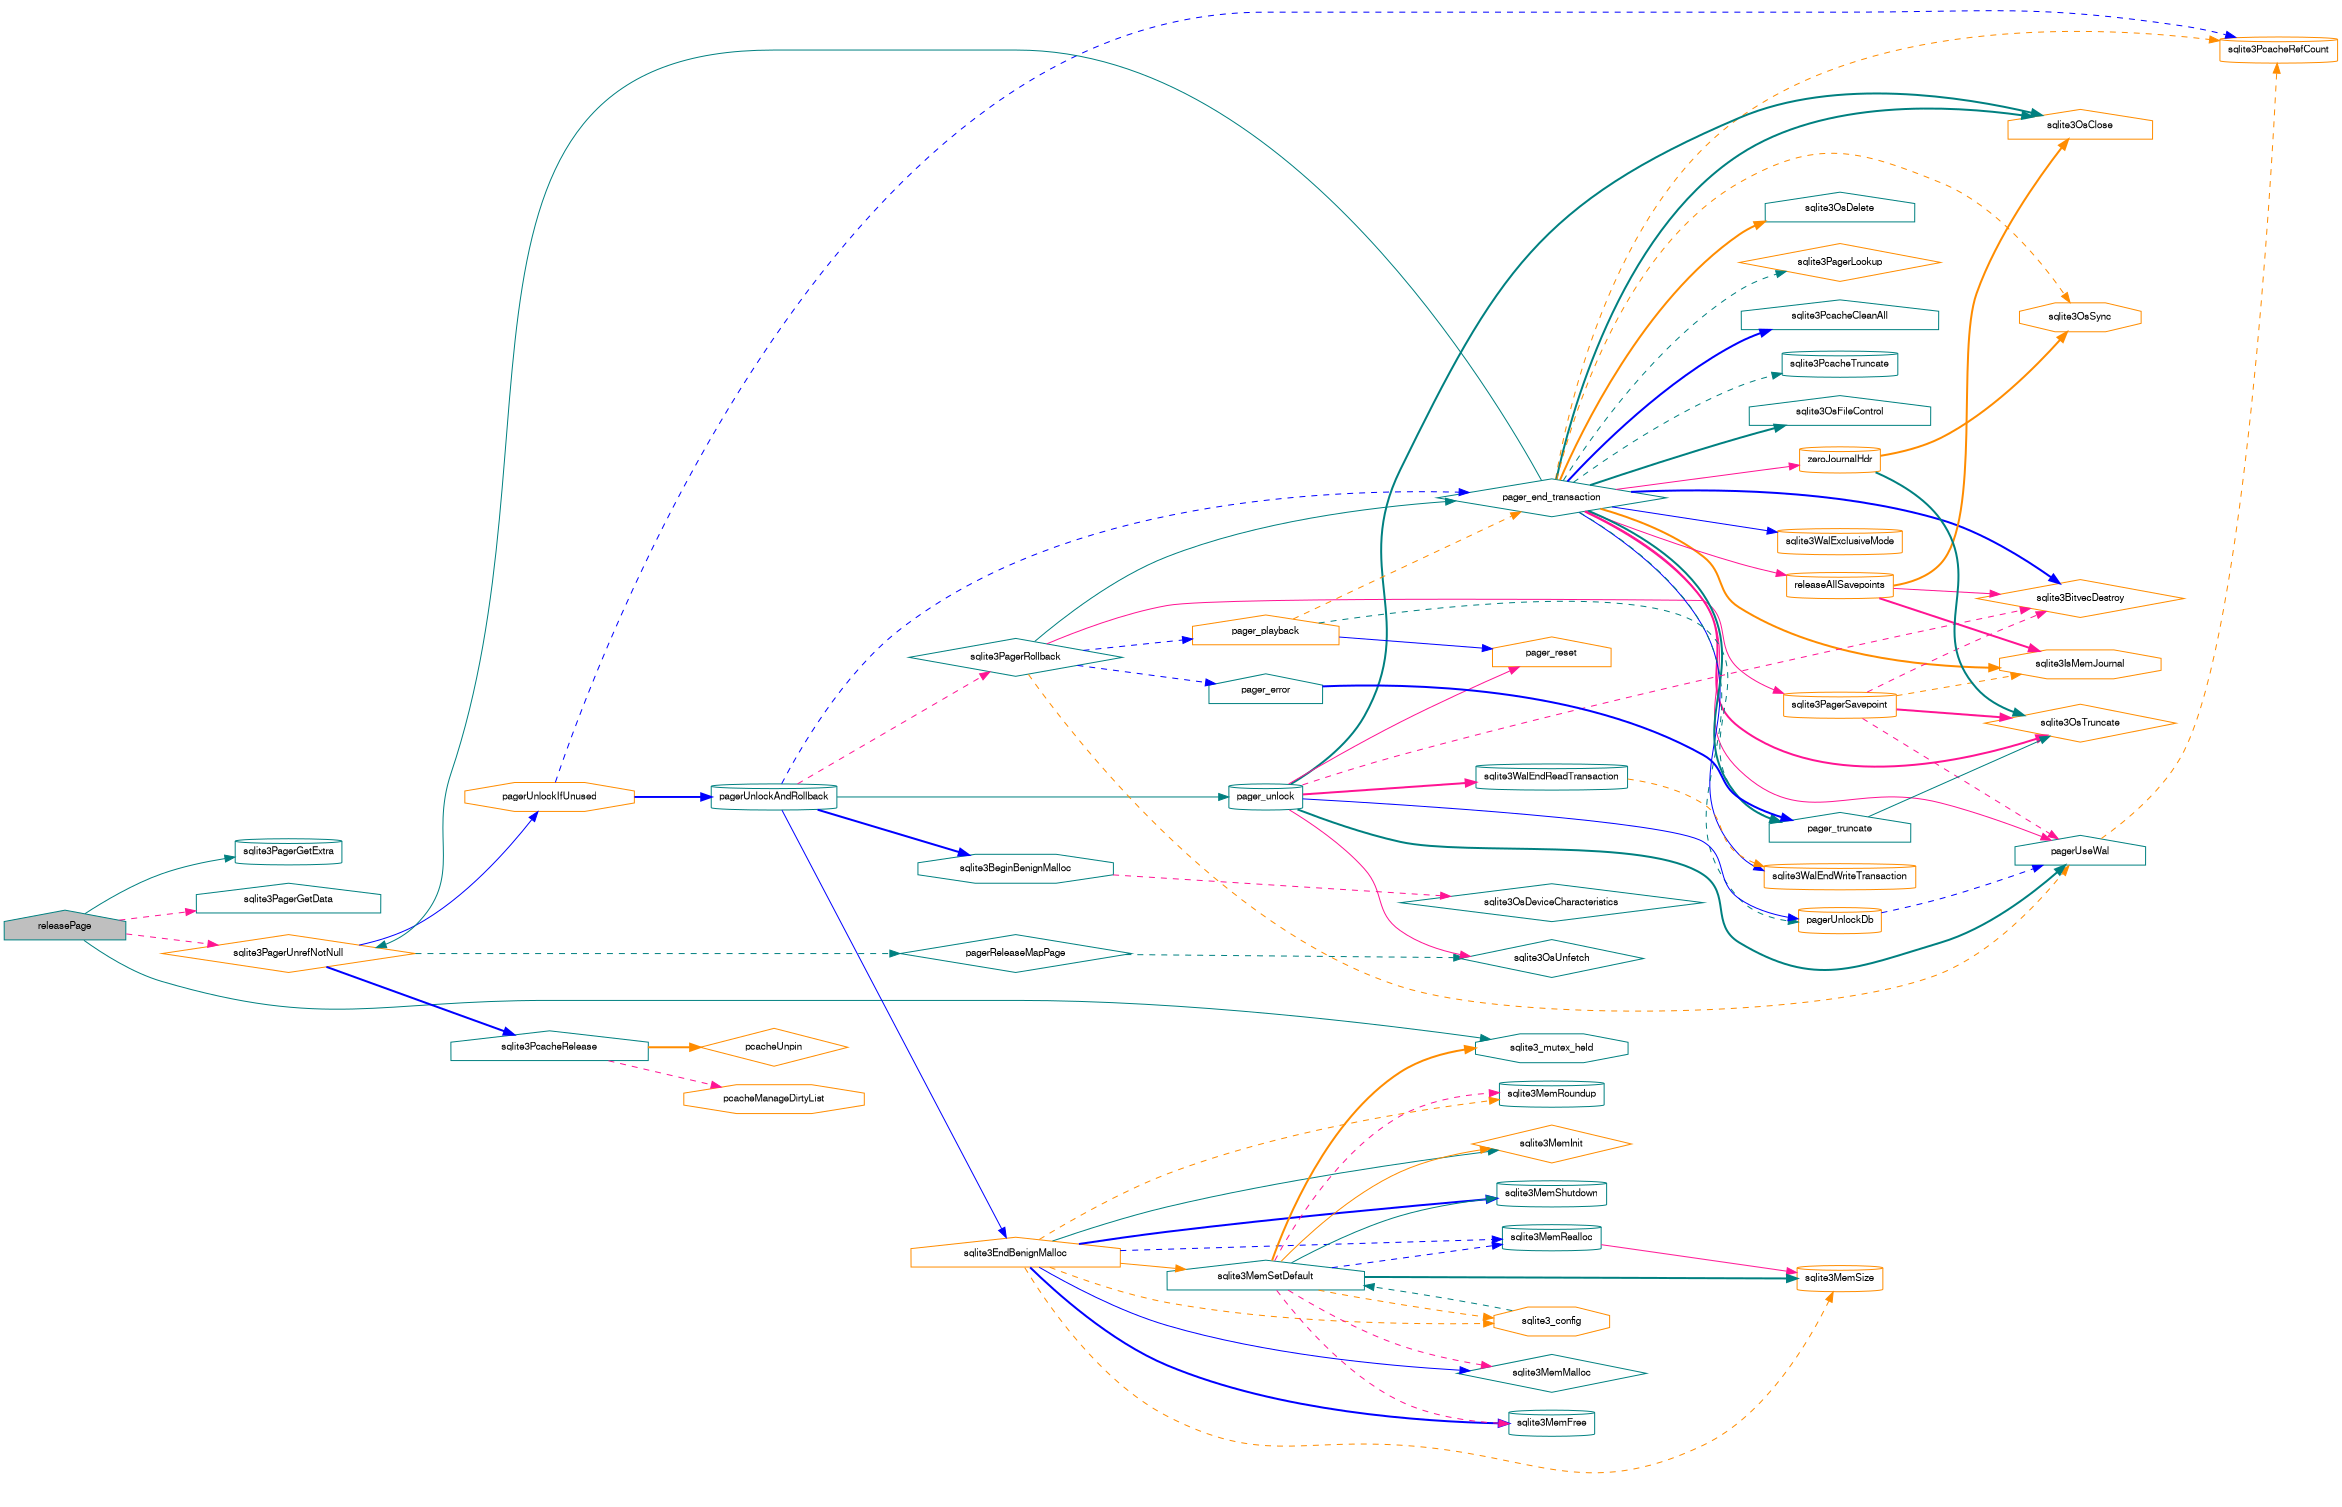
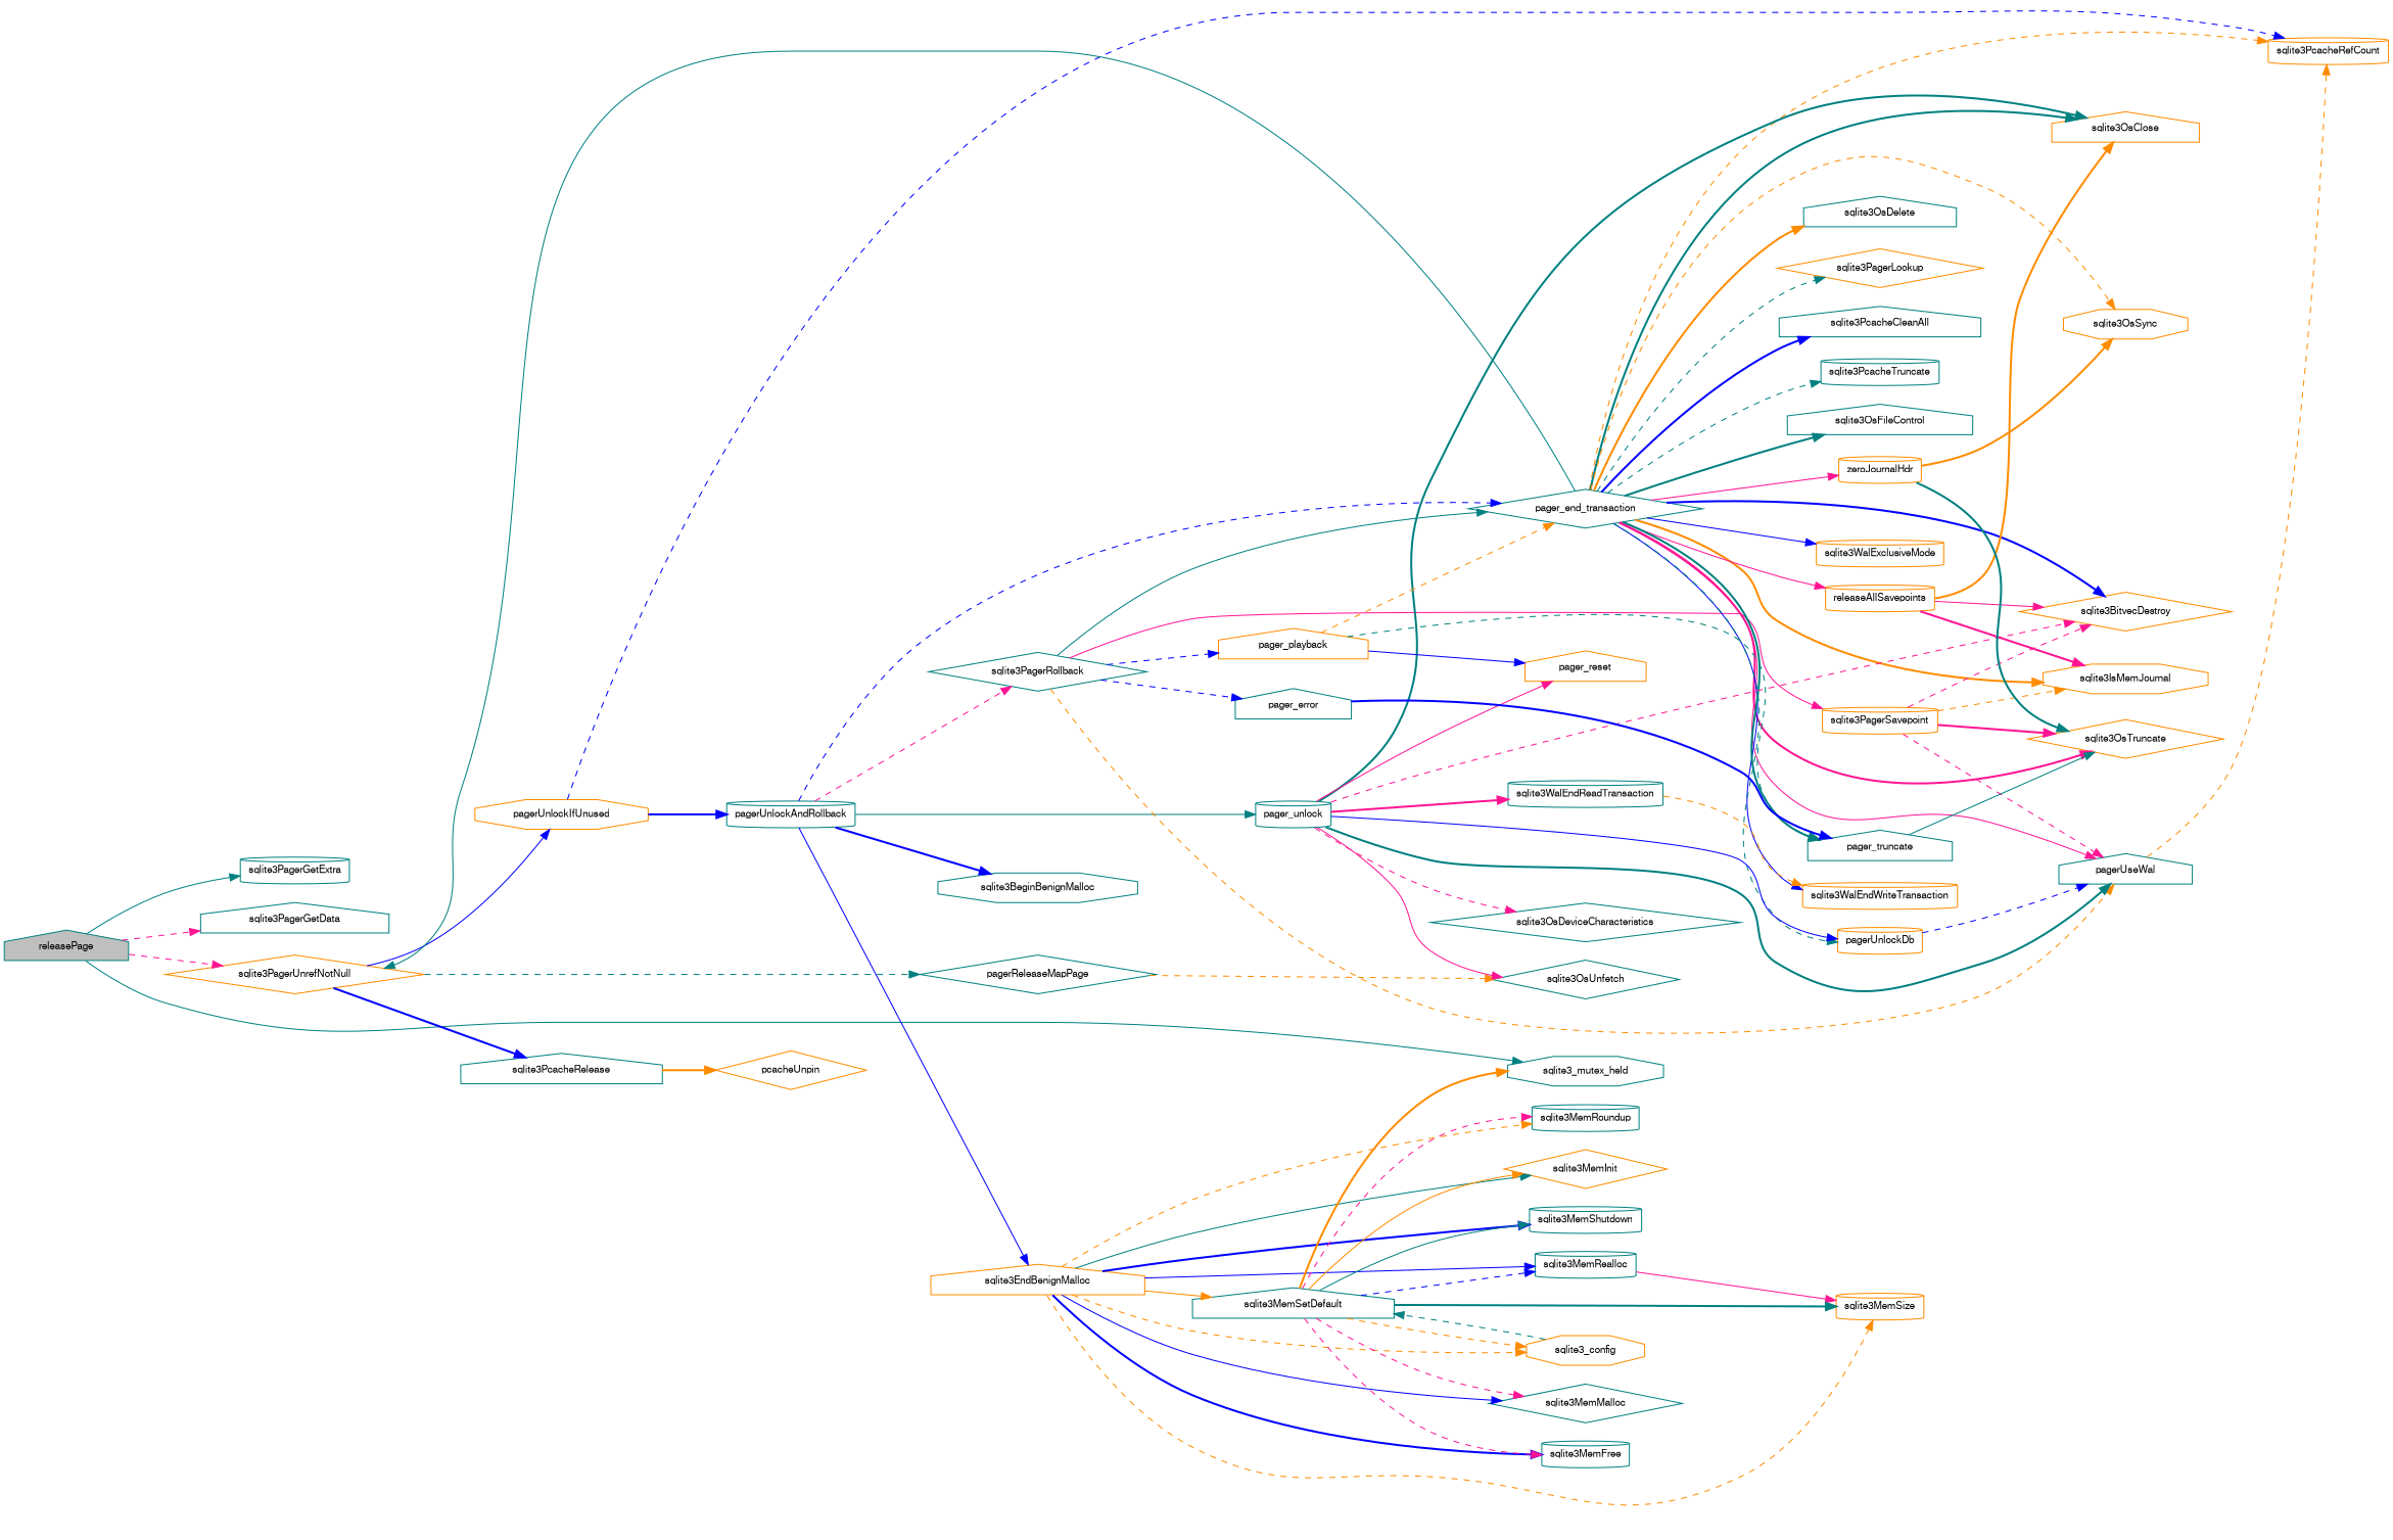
  digraph {
    rankdir=LR
    node [color=teal fillcolor=white fontname=FreeSans fontsize=10 shape=cylinder style=filled]
    edge [color=deeppink fontname=FreeSans fontsize=10 labelfontname=FreeSans labelfontsize=10 style=dashed]
    n1 [fillcolor=grey75 fontcolor=black height=0.2 label=releasePage shape=house width=0.4]
    n2 [height=0.2 label=sqlite3PagerGetExtra width=0.4]
    n3 [height=0.2 label=sqlite3PagerGetData shape=house width=0.4]
    n4 [height=0.2 label=sqlite3_mutex_held shape=octagon width=0.4]
    n5 [color=darkorange height=0.2 label=sqlite3PagerUnrefNotNull shape=diamond width=0.4]
    n6 [height=0.2 label=pagerReleaseMapPage shape=diamond width=0.4]
    n7 [height=0.2 label=sqlite3PcacheRelease shape=house width=0.4]
    n8 [color=darkorange height=0.2 label=pagerUnlockIfUnused shape=octagon width=0.4]
    n9 [height=0.2 label=sqlite3OsUnfetch shape=diamond width=0.4]
    n10 [color=darkorange height=0.2 label=pcacheUnpin shape=diamond width=0.4]
-   n11 [color=darkorange height=0.2 label=pcacheManageDirtyList shape=octagon width=0.4]
    n12 [color=darkorange height=0.2 label=sqlite3PcacheRefCount width=0.4]
    n13 [height=0.2 label=pagerUnlockAndRollback width=0.4]
    n14 [height=0.2 label=sqlite3BeginBenignMalloc shape=octagon width=0.4]
    n15 [height=0.2 label=sqlite3PagerRollback shape=diamond width=0.4]
    n16 [height=0.2 label=pager_end_transaction shape=diamond width=0.4]
    n17 [color=darkorange height=0.2 label=sqlite3EndBenignMalloc shape=house width=0.4]
    n18 [height=0.2 label=pager_unlock width=0.4]
    n19 [height=0.2 label=pagerUseWal shape=house width=0.4]
    n20 [color=darkorange height=0.2 label=sqlite3PagerSavepoint width=0.4]
    n21 [color=darkorange height=0.2 label=pager_playback shape=house width=0.4]
    n22 [height=0.2 label=pager_error shape=house width=0.4]
    n23 [color=darkorange height=0.2 label=sqlite3BitvecDestroy shape=diamond width=0.4]
    n24 [color=darkorange height=0.2 label=sqlite3IsMemJournal shape=octagon width=0.4]
    n25 [color=darkorange height=0.2 label=sqlite3OsTruncate shape=diamond width=0.4]
    n26 [color=darkorange height=0.2 label=releaseAllSavepoints width=0.4]
    n27 [color=darkorange height=0.2 label=sqlite3OsClose shape=house width=0.4]
    n28 [color=darkorange height=0.2 label=sqlite3OsSync shape=octagon width=0.4]
    n29 [color=darkorange height=0.2 label=zeroJournalHdr width=0.4]
    n30 [height=0.2 label=sqlite3OsDelete shape=house width=0.4]
    n31 [color=darkorange height=0.2 label=sqlite3PagerLookup shape=diamond width=0.4]
    n32 [height=0.2 label=sqlite3PcacheCleanAll shape=house width=0.4]
    n33 [height=0.2 label=sqlite3PcacheTruncate width=0.4]
    n34 [color=darkorange height=0.2 label=sqlite3WalEndWriteTransaction width=0.4]
    n35 [height=0.2 label=pager_truncate shape=house width=0.4]
    n36 [height=0.2 label=sqlite3OsFileControl shape=house width=0.4]
    n37 [color=darkorange height=0.2 label=sqlite3WalExclusiveMode width=0.4]
    n38 [color=darkorange height=0.2 label=pagerUnlockDb width=0.4]
    n39 [height=0.2 label=sqlite3MemMalloc shape=diamond width=0.4]
    n40 [height=0.2 label=sqlite3MemFree width=0.4]
    n41 [height=0.2 label=sqlite3MemRealloc width=0.4]
    n42 [color=darkorange height=0.2 label=sqlite3MemSize width=0.4]
    n43 [height=0.2 label=sqlite3MemRoundup width=0.4]
    n44 [color=darkorange height=0.2 label=sqlite3MemInit shape=diamond width=0.4]
    n45 [height=0.2 label=sqlite3MemShutdown width=0.4]
    n46 [height=0.2 label=sqlite3MemSetDefault shape=house width=0.4]
    n47 [color=darkorange height=0.2 label=sqlite3_config shape=octagon width=0.4]
    n48 [color=darkorange height=0.2 label=pager_reset shape=house width=0.4]
    n49 [height=0.2 label=sqlite3WalEndReadTransaction width=0.4]
    n50 [height=0.2 label=sqlite3OsDeviceCharacteristics shape=diamond width=0.4]
    n1 -> n2 [color=teal style=solid]
    n1 -> n3
    n1 -> n4 [color=teal style=solid]
    n1 -> n5
    n5 -> n6 [color=teal]
    n5 -> n7 [color=blue style=bold]
    n5 -> n8 [color=blue style=solid]
-   n6 -> n9 [color=teal]
+   n6 -> n9 [color=darkorange]
    n7 -> n10 [color=darkorange style=bold]
-   n7 -> n11
    n8 -> n12 [color=blue]
    n8 -> n13 [color=blue style=bold]
    n13 -> n14 [color=blue style=bold]
    n13 -> n15
    n13 -> n16 [color=blue]
    n13 -> n17 [color=blue style=solid]
    n13 -> n18 [color=teal style=solid]
    n15 -> n16 [color=teal style=solid]
    n15 -> n19 [color=darkorange]
    n15 -> n20 [style=solid]
    n15 -> n21 [color=blue]
    n15 -> n22 [color=blue]
    n16 -> n5 [color=teal style=solid]
    n16 -> n12 [color=darkorange]
    n16 -> n19 [style=solid]
    n16 -> n23 [color=blue style=bold]
    n16 -> n24 [color=darkorange style=bold]
    n16 -> n25 [style=bold]
    n16 -> n26 [style=solid]
    n16 -> n27 [color=teal style=bold]
    n16 -> n28 [color=darkorange]
    n16 -> n29 [style=solid]
    n16 -> n30 [color=darkorange style=bold]
    n16 -> n31 [color=teal]
    n16 -> n32 [color=blue style=bold]
    n16 -> n33 [color=teal]
    n16 -> n34 [color=blue style=solid]
    n16 -> n35 [color=teal style=bold]
    n16 -> n36 [color=teal style=bold]
    n16 -> n37 [color=blue style=solid]
    n16 -> n38 [color=teal]
    n17 -> n39 [color=blue style=solid]
    n17 -> n40 [color=blue style=bold]
-   n17 -> n41 [color=blue]
+   n17 -> n41 [color=blue style=solid]
    n17 -> n42 [color=darkorange]
    n17 -> n43 [color=darkorange]
    n17 -> n44 [color=teal style=solid]
    n17 -> n45 [color=blue style=bold]
    n17 -> n46 [color=darkorange style=solid]
    n17 -> n47 [color=darkorange]
    n18 -> n9 [style=solid]
    n18 -> n19 [color=teal style=bold]
    n18 -> n23
    n18 -> n27 [color=teal style=bold]
    n18 -> n38 [color=blue style=solid]
    n18 -> n48 [style=solid]
    n18 -> n49 [style=bold]
-   n14 -> n50
+   n18 -> n50
    n19 -> n12 [color=darkorange]
    n20 -> n19
    n20 -> n23
    n20 -> n24 [color=darkorange]
    n20 -> n25 [style=bold]
    n21 -> n16 [color=darkorange]
    n21 -> n35 [color=teal]
    n21 -> n48 [color=blue style=solid]
    n22 -> n35 [color=blue style=bold]
    n26 -> n23 [style=solid]
    n26 -> n24 [style=bold]
    n26 -> n27 [color=darkorange style=bold]
    n29 -> n25 [color=teal style=bold]
    n29 -> n28 [color=darkorange style=bold]
    n35 -> n25 [color=teal style=solid]
    n38 -> n19 [color=blue]
    n41 -> n42 [style=solid]
    n46 -> n4 [color=darkorange style=bold]
    n46 -> n39
    n46 -> n40
    n46 -> n41 [color=blue]
    n46 -> n42 [color=teal style=bold]
    n46 -> n43
    n46 -> n44 [color=darkorange style=solid]
    n46 -> n45 [color=teal style=solid]
    n46 -> n47 [color=darkorange]
    n47 -> n46 [color=teal]
    n49 -> n34 [color=darkorange]
  }
